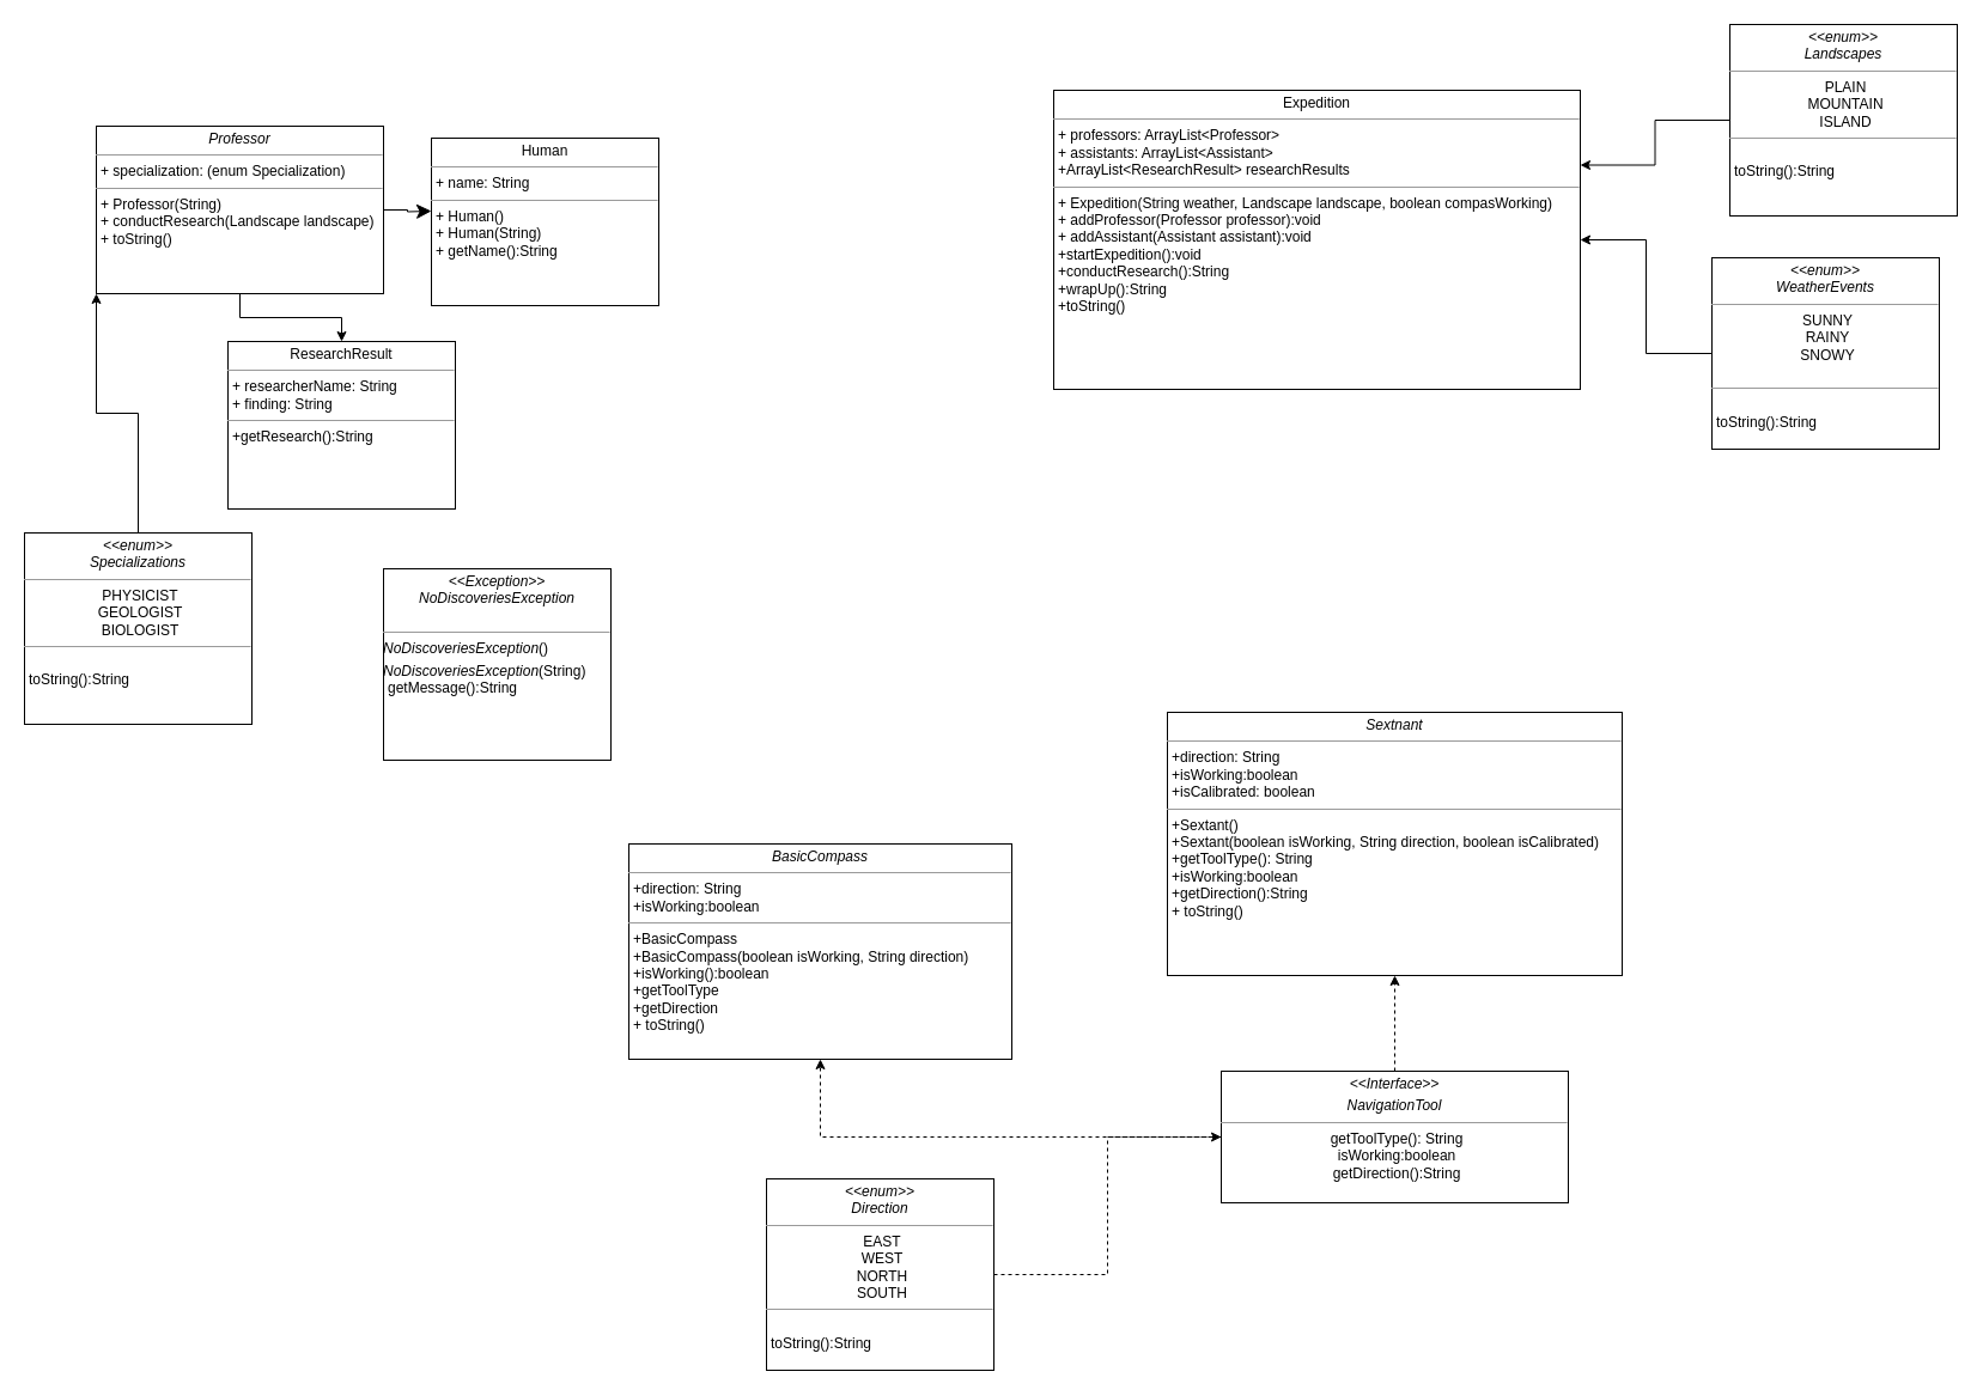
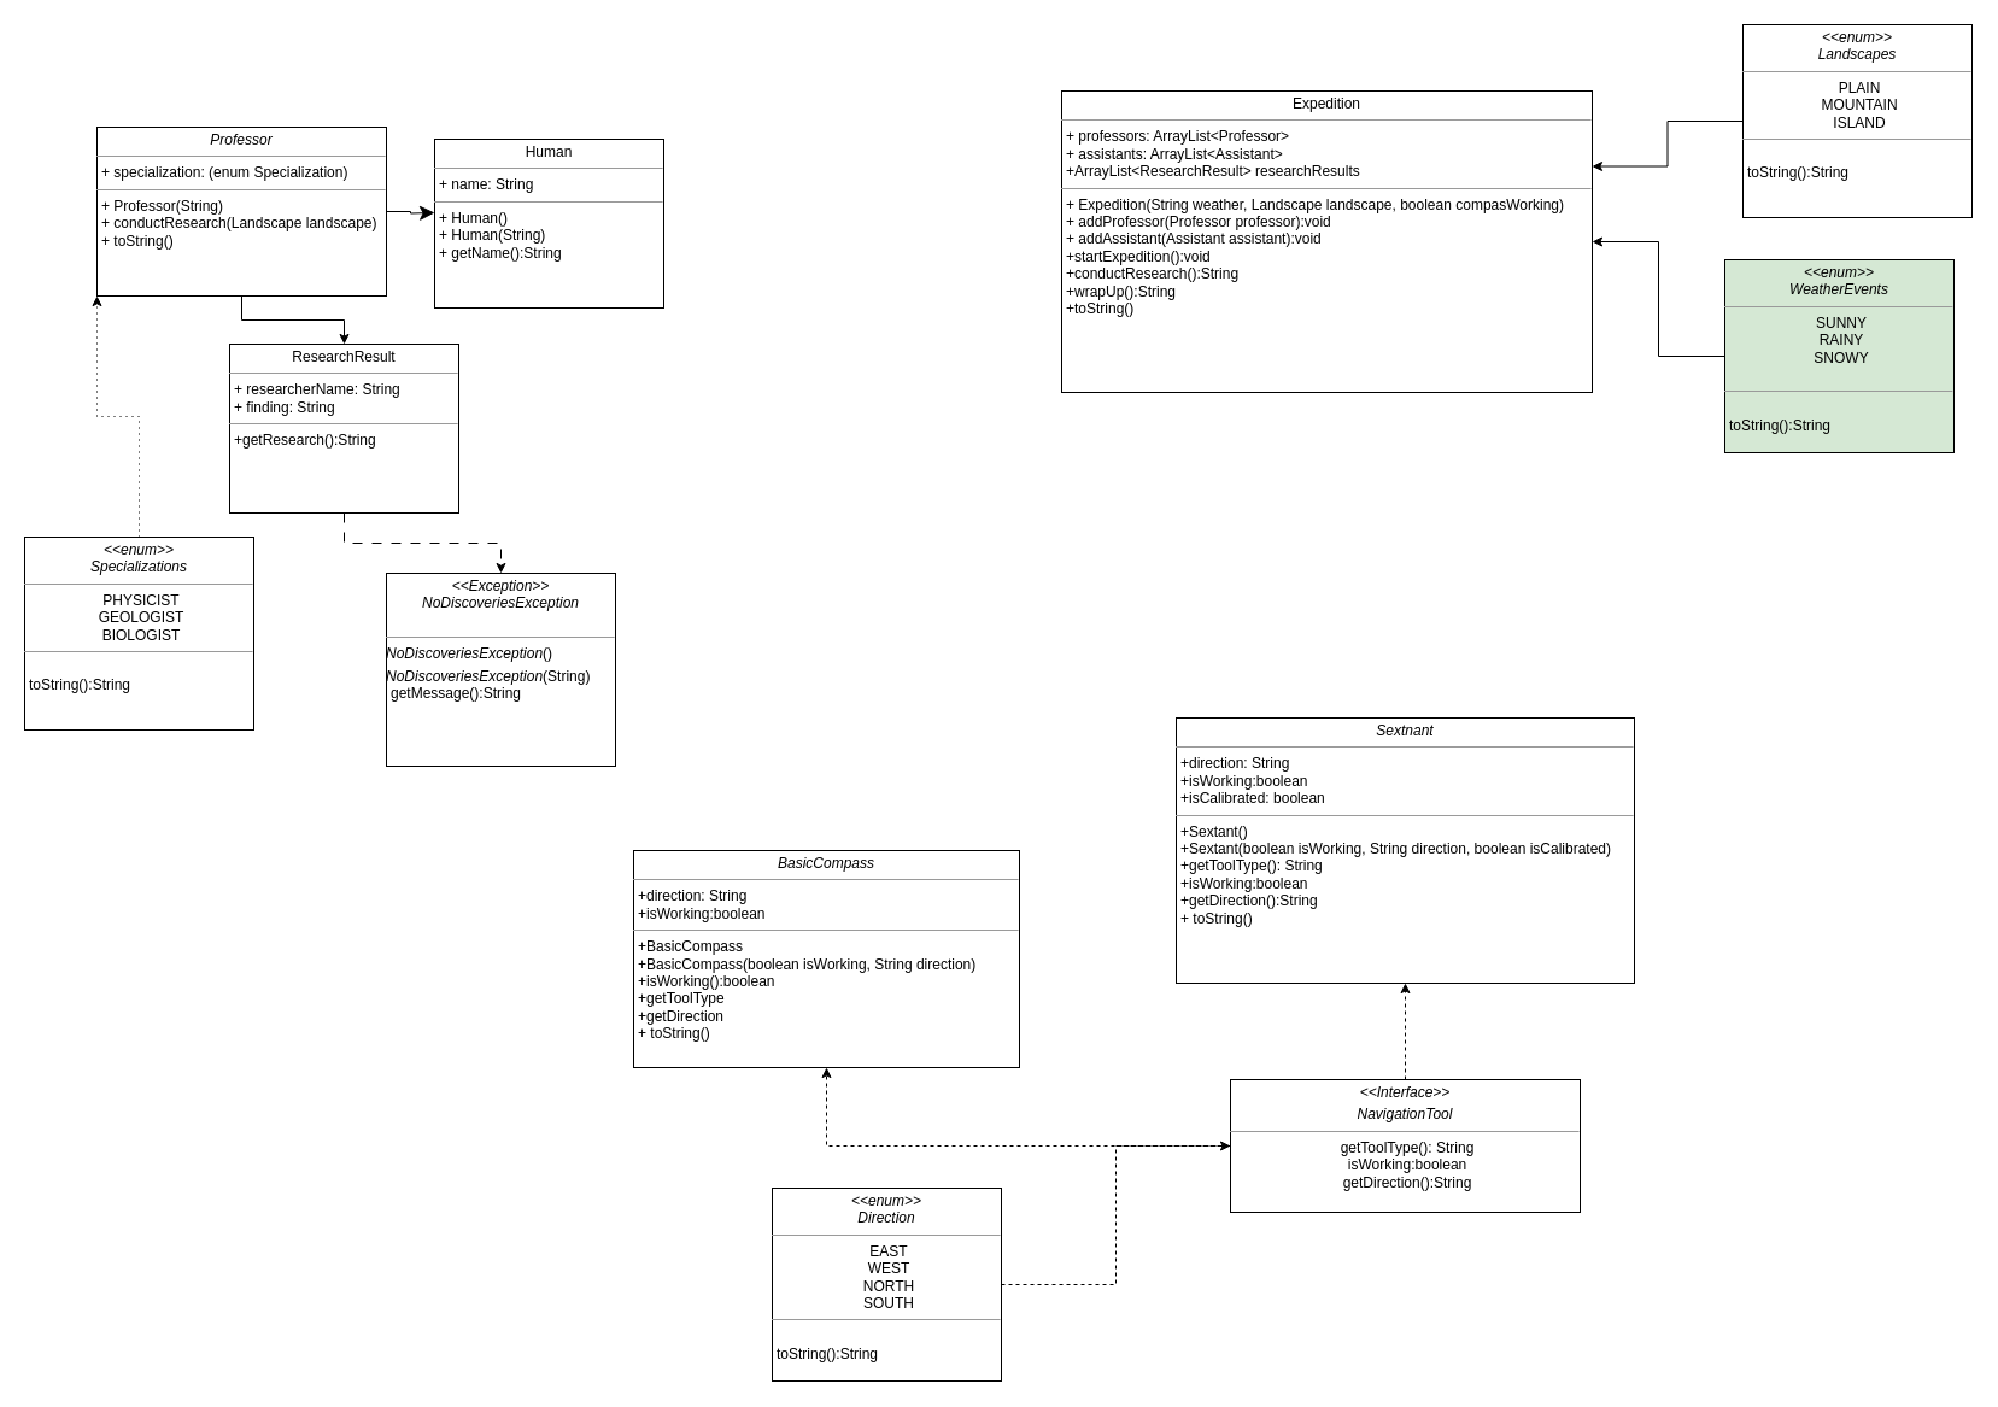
  <mxCell id="0" />
  <mxCell id="1" parent="0" />
  <mxCell id="2" style="edgeStyle=orthogonalEdgeStyle;rounded=0;html=1;labelBackgroundColor=none;startFill=0;endArrow=classic;endFill=1;endSize=10;fontFamily=Verdana;fontSize=10;" parent="1" source="4" edge="1"><mxGeometry relative="1" as="geometry"><mxPoint x="360" y="176" as="targetPoint" /></mxGeometry></mxCell>
  <mxCell id="3" style="edgeStyle=orthogonalEdgeStyle;rounded=0;orthogonalLoop=1;jettySize=auto;html=1;entryX=0.5;entryY=0;entryDx=0;entryDy=0;" parent="1" source="4" target="17" edge="1"><mxGeometry relative="1" as="geometry" /></mxCell>
  <mxCell id="4" value="&lt;p style=&quot;margin:0px;margin-top:4px;text-align:center;&quot;&gt;&lt;i&gt;Professor&lt;/i&gt;&lt;/p&gt;&lt;hr size=&quot;1&quot;&gt;&lt;p style=&quot;margin:0px;margin-left:4px;&quot;&gt;+ specialization: (enum Specialization)&lt;br&gt;&lt;/p&gt;&lt;hr size=&quot;1&quot;&gt;&lt;p style=&quot;margin:0px;margin-left:4px;&quot;&gt;+ Professor(String)&lt;/p&gt;&lt;p style=&quot;margin:0px;margin-left:4px;&quot;&gt;+&amp;nbsp;&lt;span style=&quot;background-color: initial;&quot;&gt;conductResearch(Landscape landscape)&lt;/span&gt;&lt;/p&gt;&lt;p style=&quot;margin:0px;margin-left:4px;&quot;&gt;+ toString()&lt;span style=&quot;background-color: initial;&quot;&gt;&lt;/span&gt;&lt;/p&gt;" style="verticalAlign=top;align=left;overflow=fill;fontSize=12;fontFamily=Helvetica;html=1;rounded=0;shadow=0;comic=0;labelBackgroundColor=none;strokeWidth=1" parent="1" vertex="1"><mxGeometry x="80" y="105" width="240" height="140" as="geometry" /></mxCell>
  <mxCell id="5" value="&lt;p style=&quot;margin:0px;margin-top:4px;text-align:center;&quot;&gt;Human&lt;/p&gt;&lt;hr size=&quot;1&quot;&gt;&lt;p style=&quot;margin:0px;margin-left:4px;&quot;&gt;+ name: String&lt;br&gt;&lt;/p&gt;&lt;hr size=&quot;1&quot;&gt;&lt;p style=&quot;margin:0px;margin-left:4px;&quot;&gt;+ Human()&lt;br&gt;+ Human(String)&lt;/p&gt;&lt;p style=&quot;margin:0px;margin-left:4px;&quot;&gt;+ getName():String&lt;/p&gt;" style="verticalAlign=top;align=left;overflow=fill;fontSize=12;fontFamily=Helvetica;html=1;rounded=0;shadow=0;comic=0;labelBackgroundColor=none;strokeWidth=1" parent="1" vertex="1"><mxGeometry x="360" y="115" width="190" height="140" as="geometry" /></mxCell>
  <mxCell id="6" style="edgeStyle=orthogonalEdgeStyle;rounded=0;orthogonalLoop=1;jettySize=auto;html=1;entryX=1;entryY=0.25;entryDx=0;entryDy=0;" parent="1" source="7" target="12" edge="1"><mxGeometry relative="1" as="geometry" /></mxCell>
  <mxCell id="7" value="&lt;p style=&quot;margin:0px;margin-top:4px;text-align:center;&quot;&gt;&lt;i&gt;&amp;lt;&amp;lt;enum&amp;gt;&amp;gt;&lt;br&gt;Landscapes&lt;/i&gt;&lt;/p&gt;&lt;hr size=&quot;1&quot;&gt;&lt;p style=&quot;text-align: center; margin: 0px 0px 0px 4px;&quot;&gt;PLAIN&lt;br&gt;MOUNTAIN&lt;br&gt;ISLAND&lt;/p&gt;&lt;hr size=&quot;1&quot;&gt;&lt;p style=&quot;margin:0px;margin-left:4px;&quot;&gt;&lt;br&gt;toString():String&lt;/p&gt;" style="verticalAlign=top;align=left;overflow=fill;fontSize=12;fontFamily=Helvetica;html=1;rounded=0;shadow=0;comic=0;labelBackgroundColor=none;strokeWidth=1" parent="1" vertex="1"><mxGeometry x="1445" y="20" width="190" height="160" as="geometry" /></mxCell>
  <mxCell id="8" style="edgeStyle=orthogonalEdgeStyle;rounded=0;orthogonalLoop=1;jettySize=auto;html=1;entryX=1;entryY=0.5;entryDx=0;entryDy=0;" parent="1" source="9" target="12" edge="1"><mxGeometry relative="1" as="geometry" /></mxCell>
- <mxCell id="9" value="&lt;p style=&quot;margin:0px;margin-top:4px;text-align:center;&quot;&gt;&lt;i&gt;&amp;lt;&amp;lt;enum&amp;gt;&amp;gt;&lt;br&gt;WeatherEvents&lt;/i&gt;&lt;/p&gt;&lt;hr size=&quot;1&quot;&gt;&lt;p style=&quot;text-align: center; margin: 0px 0px 0px 4px;&quot;&gt;SUNNY&lt;br&gt;RAINY&lt;br&gt;SNOWY&lt;br&gt;&lt;br&gt;&lt;/p&gt;&lt;hr size=&quot;1&quot;&gt;&lt;p style=&quot;margin:0px;margin-left:4px;&quot;&gt;&lt;br&gt;toString():String&lt;/p&gt;" style="verticalAlign=top;align=left;overflow=fill;fontSize=12;fontFamily=Helvetica;html=1;rounded=0;shadow=0;comic=0;labelBackgroundColor=none;strokeWidth=1" parent="1" vertex="1"><mxGeometry x="1430" y="215" width="190" height="160" as="geometry" /></mxCell>
- <mxCell id="10" style="edgeStyle=orthogonalEdgeStyle;rounded=0;orthogonalLoop=1;jettySize=auto;html=1;entryX=0;entryY=1;entryDx=0;entryDy=0;dashed=0;dashPattern=1 4;" parent="1" source="11" target="4" edge="1"><mxGeometry relative="1" as="geometry" /></mxCell>
+ <mxCell id="9" value="&lt;p style=&quot;margin:0px;margin-top:4px;text-align:center;&quot;&gt;&lt;i&gt;&amp;lt;&amp;lt;enum&amp;gt;&amp;gt;&lt;br&gt;WeatherEvents&lt;/i&gt;&lt;/p&gt;&lt;hr size=&quot;1&quot;&gt;&lt;p style=&quot;text-align: center; margin: 0px 0px 0px 4px;&quot;&gt;SUNNY&lt;br&gt;RAINY&lt;br&gt;SNOWY&lt;br&gt;&lt;br&gt;&lt;/p&gt;&lt;hr size=&quot;1&quot;&gt;&lt;p style=&quot;margin:0px;margin-left:4px;&quot;&gt;&lt;br&gt;toString():String&lt;/p&gt;" style="verticalAlign=top;align=left;overflow=fill;fontSize=12;fontFamily=Helvetica;html=1;rounded=0;shadow=0;comic=0;labelBackgroundColor=none;strokeWidth=1;fillColor=#d5e8d4;" parent="1" vertex="1"><mxGeometry x="1430" y="215" width="190" height="160" as="geometry" /></mxCell>
+ <mxCell id="10" style="edgeStyle=orthogonalEdgeStyle;rounded=0;orthogonalLoop=1;jettySize=auto;html=1;entryX=0;entryY=1;entryDx=0;entryDy=0;dashed=1;dashPattern=1 4;" parent="1" source="11" target="4" edge="1"><mxGeometry relative="1" as="geometry" /></mxCell>
  <mxCell id="11" value="&lt;p style=&quot;margin:0px;margin-top:4px;text-align:center;&quot;&gt;&lt;i&gt;&amp;lt;&amp;lt;enum&amp;gt;&amp;gt;&lt;br&gt;Specializations&lt;/i&gt;&lt;/p&gt;&lt;hr size=&quot;1&quot;&gt;&lt;p style=&quot;text-align: center; margin: 0px 0px 0px 4px;&quot;&gt;PHYSICIST&lt;br&gt;GEOLOGIST&lt;br&gt;BIOLOGIST&lt;br&gt;&lt;/p&gt;&lt;hr size=&quot;1&quot;&gt;&lt;p style=&quot;margin:0px;margin-left:4px;&quot;&gt;&lt;br&gt;toString():String&lt;/p&gt;" style="verticalAlign=top;align=left;overflow=fill;fontSize=12;fontFamily=Helvetica;html=1;rounded=0;shadow=0;comic=0;labelBackgroundColor=none;strokeWidth=1" parent="1" vertex="1"><mxGeometry x="20" y="445" width="190" height="160" as="geometry" /></mxCell>
  <mxCell id="12" value="&lt;p style=&quot;margin:0px;margin-top:4px;text-align:center;&quot;&gt;Expedition&lt;/p&gt;&lt;hr size=&quot;1&quot;&gt;&lt;p style=&quot;margin:0px;margin-left:4px;&quot;&gt;+ professors: ArrayList&amp;lt;Professor&amp;gt;&lt;br&gt;&lt;/p&gt;&lt;p style=&quot;margin:0px;margin-left:4px;&quot;&gt;+ assistants: ArrayList&amp;lt;Assistant&amp;gt;&lt;/p&gt;&lt;p style=&quot;margin:0px;margin-left:4px;&quot;&gt;+ArrayList&amp;lt;ResearchResult&amp;gt; researchResults&lt;/p&gt;&lt;hr size=&quot;1&quot;&gt;&lt;p style=&quot;margin:0px;margin-left:4px;&quot;&gt;+ Expedition(String weather, Landscape landscape, boolean compasWorking)&amp;nbsp;&lt;br&gt;+ addProfessor(Professor professor):void&lt;/p&gt;&lt;p style=&quot;margin:0px;margin-left:4px;&quot;&gt;+ addAssistant(Assistant assistant):void&lt;/p&gt;&lt;p style=&quot;margin:0px;margin-left:4px;&quot;&gt;+startExpedition():void&lt;/p&gt;&lt;p style=&quot;margin:0px;margin-left:4px;&quot;&gt;+conductResearch():String&lt;/p&gt;&lt;p style=&quot;margin:0px;margin-left:4px;&quot;&gt;+wrapUp():String&lt;br&gt;+toString()&lt;/p&gt;" style="verticalAlign=top;align=left;overflow=fill;fontSize=12;fontFamily=Helvetica;html=1;rounded=0;shadow=0;comic=0;labelBackgroundColor=none;strokeWidth=1" parent="1" vertex="1"><mxGeometry x="880" y="75" width="440" height="250" as="geometry" /></mxCell>
  <mxCell id="13" value="&lt;p style=&quot;margin:0px;margin-top:4px;text-align:center;&quot;&gt;&lt;i&gt;BasicCompass&lt;/i&gt;&lt;/p&gt;&lt;hr size=&quot;1&quot;&gt;&lt;p style=&quot;margin:0px;margin-left:4px;&quot;&gt;+direction: String&lt;br&gt;+isWorking:boolean&lt;/p&gt;&lt;hr size=&quot;1&quot;&gt;&lt;p style=&quot;margin:0px;margin-left:4px;&quot;&gt;&lt;span class=&quot;hljs-title function_&quot;&gt;+BasicCompass&lt;/span&gt;&lt;/p&gt;&lt;p style=&quot;margin:0px;margin-left:4px;&quot;&gt;&lt;span class=&quot;hljs-title function_&quot;&gt;+BasicCompass&lt;/span&gt;&lt;span class=&quot;hljs-params&quot;&gt;(&lt;span class=&quot;hljs-type&quot;&gt;boolean&lt;/span&gt; isWorking, String direction)&lt;/span&gt;&lt;/p&gt;&lt;p style=&quot;margin:0px;margin-left:4px;&quot;&gt;+isWorking():boolean&lt;/p&gt;&lt;p style=&quot;margin:0px;margin-left:4px;&quot;&gt;+getToolType&lt;br&gt;+getDirection&lt;/p&gt;&lt;p style=&quot;margin:0px;margin-left:4px;&quot;&gt;+ toString()&lt;/p&gt;" style="verticalAlign=top;align=left;overflow=fill;fontSize=12;fontFamily=Helvetica;html=1;rounded=0;shadow=0;comic=0;labelBackgroundColor=none;strokeWidth=1" parent="1" vertex="1"><mxGeometry x="525" y="705" width="320" height="180" as="geometry" /></mxCell>
  <mxCell id="14" style="edgeStyle=orthogonalEdgeStyle;rounded=0;orthogonalLoop=1;jettySize=auto;html=1;entryX=0;entryY=0.5;entryDx=0;entryDy=0;dashed=1;" parent="1" source="15" target="21" edge="1"><mxGeometry relative="1" as="geometry" /></mxCell>
  <mxCell id="15" value="&lt;p style=&quot;margin:0px;margin-top:4px;text-align:center;&quot;&gt;&lt;i&gt;&amp;lt;&amp;lt;enum&amp;gt;&amp;gt;&lt;br&gt;Direction&lt;/i&gt;&lt;/p&gt;&lt;hr size=&quot;1&quot;&gt;&lt;p style=&quot;text-align: center; margin: 0px 0px 0px 4px;&quot;&gt;EAST&lt;br&gt;WEST&lt;br&gt;NORTH&lt;br&gt;SOUTH&lt;/p&gt;&lt;hr size=&quot;1&quot;&gt;&lt;p style=&quot;margin:0px;margin-left:4px;&quot;&gt;&lt;br&gt;toString():String&lt;/p&gt;" style="verticalAlign=top;align=left;overflow=fill;fontSize=12;fontFamily=Helvetica;html=1;rounded=0;shadow=0;comic=0;labelBackgroundColor=none;strokeWidth=1" parent="1" vertex="1"><mxGeometry x="640" y="985" width="190" height="160" as="geometry" /></mxCell>
+ <mxCell id="16" style="edgeStyle=orthogonalEdgeStyle;rounded=0;orthogonalLoop=1;jettySize=auto;html=1;entryX=0.5;entryY=0;entryDx=0;entryDy=0;dashed=1;dashPattern=8 8;" parent="1" source="17" target="18" edge="1"><mxGeometry relative="1" as="geometry" /></mxCell>
  <mxCell id="17" value="&lt;p style=&quot;margin:0px;margin-top:4px;text-align:center;&quot;&gt;ResearchResult&lt;/p&gt;&lt;hr size=&quot;1&quot;&gt;&lt;p style=&quot;margin:0px;margin-left:4px;&quot;&gt;+ researcherName: String&lt;br&gt;&lt;/p&gt;&lt;p style=&quot;margin:0px;margin-left:4px;&quot;&gt;+ finding: String&lt;/p&gt;&lt;hr size=&quot;1&quot;&gt;&lt;p style=&quot;margin:0px;margin-left:4px;&quot;&gt;+getResearch():String&lt;/p&gt;" style="verticalAlign=top;align=left;overflow=fill;fontSize=12;fontFamily=Helvetica;html=1;rounded=0;shadow=0;comic=0;labelBackgroundColor=none;strokeWidth=1" parent="1" vertex="1"><mxGeometry x="190" y="285" width="190" height="140" as="geometry" /></mxCell>
  <mxCell id="18" value="&lt;p style=&quot;margin:0px;margin-top:4px;text-align:center;&quot;&gt;&lt;i&gt;&amp;lt;&amp;lt;Exception&amp;gt;&amp;gt;&lt;br&gt;NoDiscoveriesException&lt;/i&gt;&lt;/p&gt;&lt;p style=&quot;text-align: center; margin: 0px 0px 0px 4px;&quot;&gt;&lt;br&gt;&lt;/p&gt;&lt;hr size=&quot;1&quot;&gt;&lt;p style=&quot;margin: 4px 0px 0px;&quot;&gt;&lt;i&gt;NoDiscoveriesException&lt;/i&gt;&lt;span style=&quot;background-color: initial;&quot;&gt;()&lt;/span&gt;&lt;/p&gt;&lt;p style=&quot;margin: 4px 0px 0px;&quot;&gt;&lt;i&gt;NoDiscoveriesException&lt;/i&gt;&lt;span style=&quot;background-color: initial;&quot;&gt;(String)&lt;/span&gt;&lt;/p&gt;&lt;p style=&quot;margin: 0px 0px 0px 4px;&quot;&gt;getMessage():String&lt;/p&gt;" style="verticalAlign=top;align=left;overflow=fill;fontSize=12;fontFamily=Helvetica;html=1;rounded=0;shadow=0;comic=0;labelBackgroundColor=none;strokeWidth=1" parent="1" vertex="1"><mxGeometry x="320" y="475" width="190" height="160" as="geometry" /></mxCell>
  <mxCell id="19" style="edgeStyle=orthogonalEdgeStyle;rounded=0;orthogonalLoop=1;jettySize=auto;html=1;entryX=0.5;entryY=1;entryDx=0;entryDy=0;dashed=1;" parent="1" source="21" target="13" edge="1"><mxGeometry relative="1" as="geometry" /></mxCell>
  <mxCell id="20" style="edgeStyle=orthogonalEdgeStyle;rounded=0;orthogonalLoop=1;jettySize=auto;html=1;entryX=0.5;entryY=1;entryDx=0;entryDy=0;dashed=1;" parent="1" source="21" target="22" edge="1"><mxGeometry relative="1" as="geometry" /></mxCell>
  <mxCell id="21" value="&lt;p style=&quot;margin:0px;margin-top:4px;text-align:center;&quot;&gt;&lt;i&gt;&amp;lt;&amp;lt;Interface&amp;gt;&amp;gt;&lt;/i&gt;&lt;/p&gt;&lt;p style=&quot;margin:0px;margin-top:4px;text-align:center;&quot;&gt;&lt;i&gt;NavigationTool&lt;/i&gt;&lt;/p&gt;&lt;hr size=&quot;1&quot;&gt;&lt;p style=&quot;text-align: center; margin: 0px 0px 0px 4px;&quot;&gt;&lt;span style=&quot;background-color: initial;&quot;&gt;getToolType(): String&lt;/span&gt;&lt;/p&gt;&lt;p style=&quot;text-align: center; margin: 0px 0px 0px 4px;&quot;&gt;&lt;span style=&quot;background-color: initial;&quot;&gt;isWorking:boolean&lt;/span&gt;&lt;/p&gt;&lt;p style=&quot;text-align: center; margin: 0px 0px 0px 4px;&quot;&gt;&lt;span style=&quot;background-color: initial;&quot;&gt;getDirection():String&lt;/span&gt;&lt;/p&gt;" style="verticalAlign=top;align=left;overflow=fill;fontSize=12;fontFamily=Helvetica;html=1;rounded=0;shadow=0;comic=0;labelBackgroundColor=none;strokeWidth=1" parent="1" vertex="1"><mxGeometry x="1020" y="895" width="290" height="110" as="geometry" /></mxCell>
  <mxCell id="22" value="&lt;p style=&quot;margin:0px;margin-top:4px;text-align:center;&quot;&gt;&lt;i&gt;Sextnant&lt;/i&gt;&lt;/p&gt;&lt;hr size=&quot;1&quot;&gt;&lt;p style=&quot;margin:0px;margin-left:4px;&quot;&gt;+direction: String&lt;br&gt;+isWorking:boolean&lt;/p&gt;&lt;p style=&quot;margin:0px;margin-left:4px;&quot;&gt;+isCalibrated: boolean&lt;/p&gt;&lt;hr size=&quot;1&quot;&gt;&lt;p style=&quot;margin:0px;margin-left:4px;&quot;&gt;+Sextant()&lt;/p&gt;&lt;p style=&quot;margin:0px;margin-left:4px;&quot;&gt;+&lt;span style=&quot;background-color: initial;&quot; class=&quot;hljs-title function_&quot;&gt;Sextant&lt;/span&gt;&lt;span style=&quot;background-color: initial;&quot; class=&quot;hljs-params&quot;&gt;(&lt;span class=&quot;hljs-type&quot;&gt;boolean&lt;/span&gt; isWorking, String direction, &lt;span class=&quot;hljs-type&quot;&gt;boolean&lt;/span&gt; isCalibrated)&lt;/span&gt;&lt;/p&gt;&lt;p style=&quot;margin: 0px 0px 0px 4px;&quot;&gt;&lt;span style=&quot;background-color: initial;&quot;&gt;+getToolType(): String&lt;/span&gt;&lt;/p&gt;&lt;p style=&quot;margin: 0px 0px 0px 4px;&quot;&gt;&lt;span style=&quot;background-color: initial;&quot;&gt;+isWorking:boolean&lt;/span&gt;&lt;/p&gt;&lt;p style=&quot;margin:0px;margin-left:4px;&quot;&gt;&lt;span style=&quot;background-color: initial;&quot; class=&quot;hljs-params&quot;&gt;&lt;/span&gt;&lt;/p&gt;&lt;p style=&quot;margin: 0px 0px 0px 4px;&quot;&gt;&lt;span style=&quot;background-color: initial;&quot;&gt;+getDirection():String&lt;/span&gt;&lt;/p&gt;&lt;p style=&quot;margin:0px;margin-left:4px;&quot;&gt;&lt;span style=&quot;background-color: initial;&quot;&gt;+ toString()&lt;/span&gt;&lt;/p&gt;" style="verticalAlign=top;align=left;overflow=fill;fontSize=12;fontFamily=Helvetica;html=1;rounded=0;shadow=0;comic=0;labelBackgroundColor=none;strokeWidth=1" parent="1" vertex="1"><mxGeometry x="975" y="595" width="380" height="220" as="geometry" /></mxCell>
